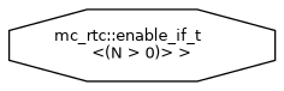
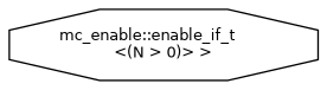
  digraph {
    rankdir=LR
-   n1 [color=black fillcolor=white fontname=Helvetica fontsize=10 height=0.2 label="mc_rtc::enable_if_t\l\<(N \> 0)\> \>" shape=octagon style=filled width=0.4]
+   n1 [color=black fillcolor=white fontname=Helvetica fontsize=10 height=0.2 label="mc_enable::enable_if_t\l\<(N \> 0)\> \>" shape=octagon style=filled width=0.4]
  }
